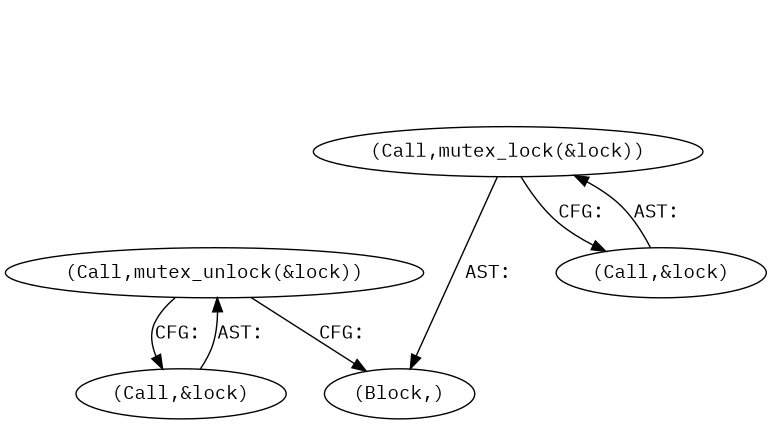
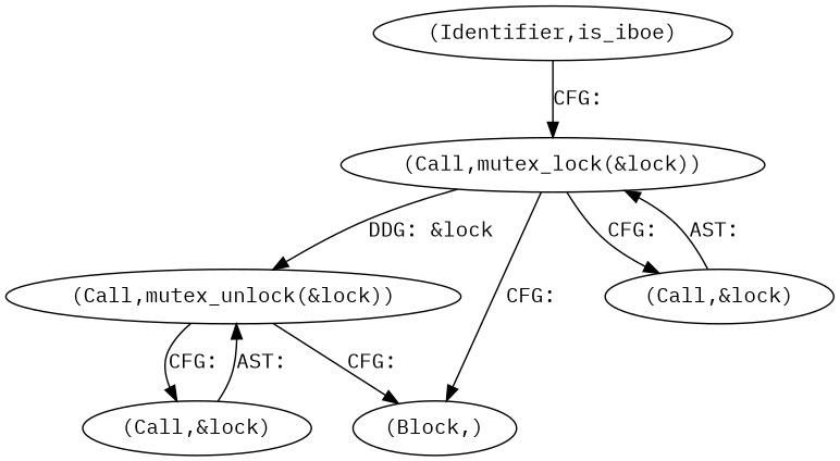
  digraph {
    fontname="IBM Plex Mono"
    node [fontname="IBM Plex Mono"]
    edge [fontname="IBM Plex Mono"]
    n1 [label="(Call,mutex_unlock(&lock))"]
    n2 [label="(Call,&lock)"]
    n3 [label="(Block,)"]
    n4 [label="(Call,mutex_lock(&lock))"]
    n5 [label="(Call,&lock)"]
+   n6 [label="(Identifier,is_iboe)"]
    n1 -> n2 [label="CFG: "]
    n1 -> n3 [label="CFG: "]
    n2 -> n1 [label="AST: "]
-   n4 -> n3 [label="AST: "]
+   n4 -> n1 [label="DDG: &lock"]
+   n4 -> n3 [label="CFG: "]
    n4 -> n5 [label="CFG: "]
    n5 -> n4 [label="AST: "]
+   n6 -> n4 [label="CFG: "]
  }
